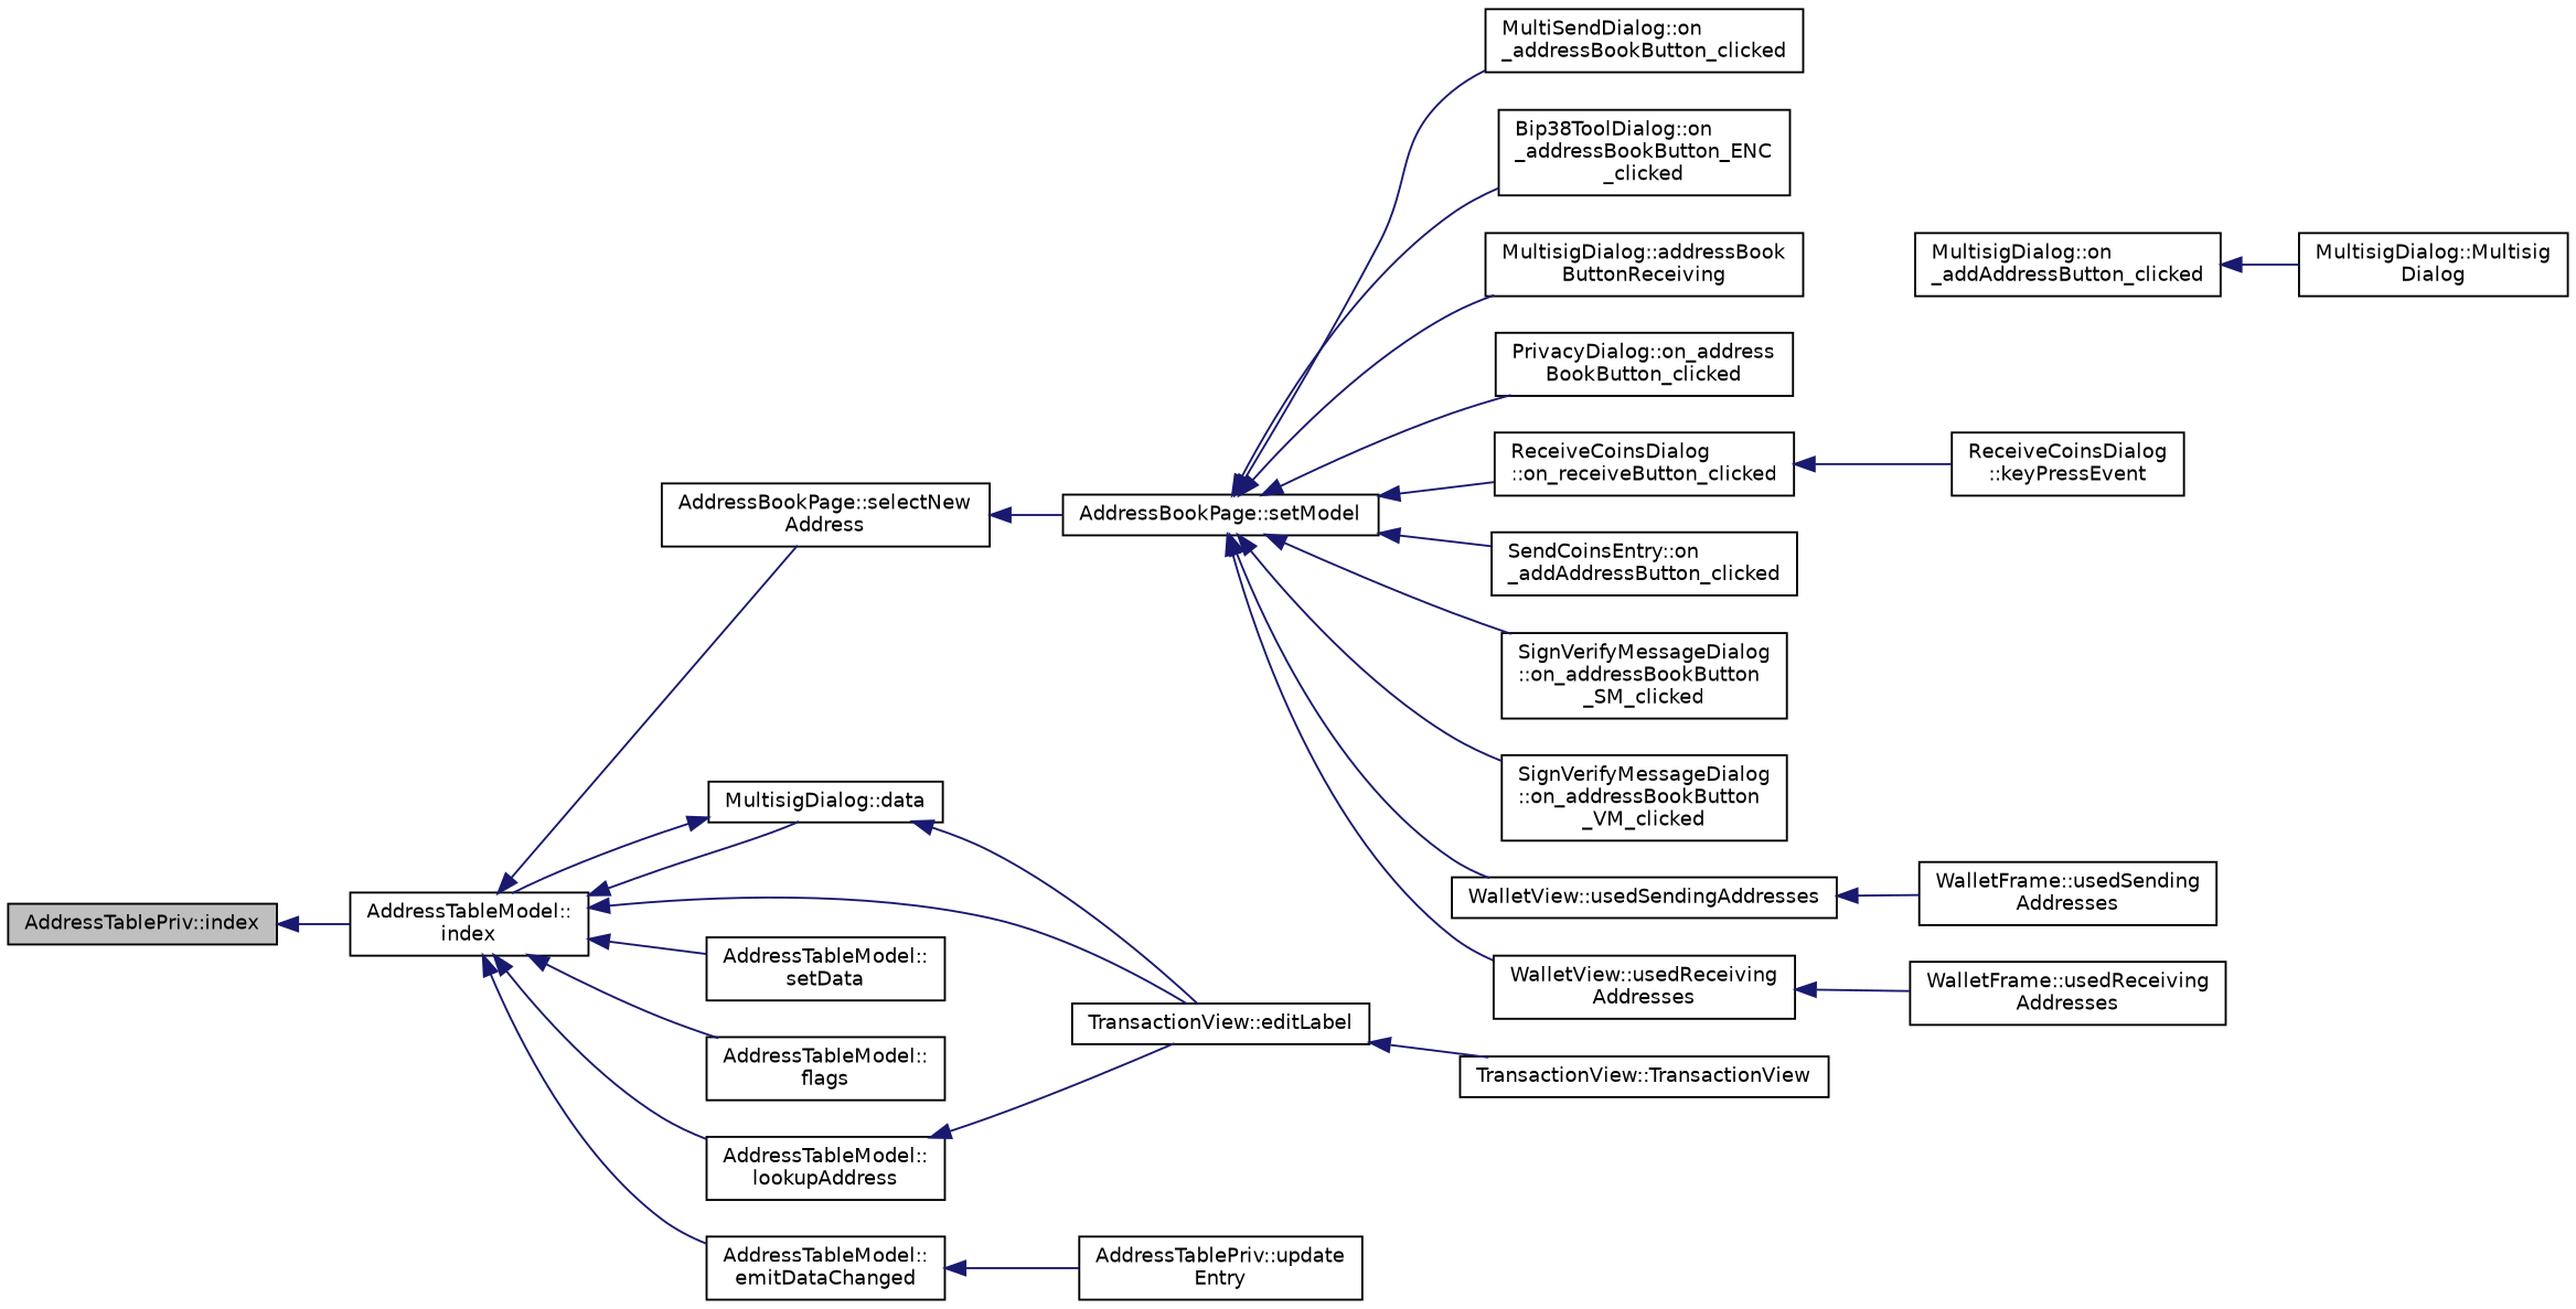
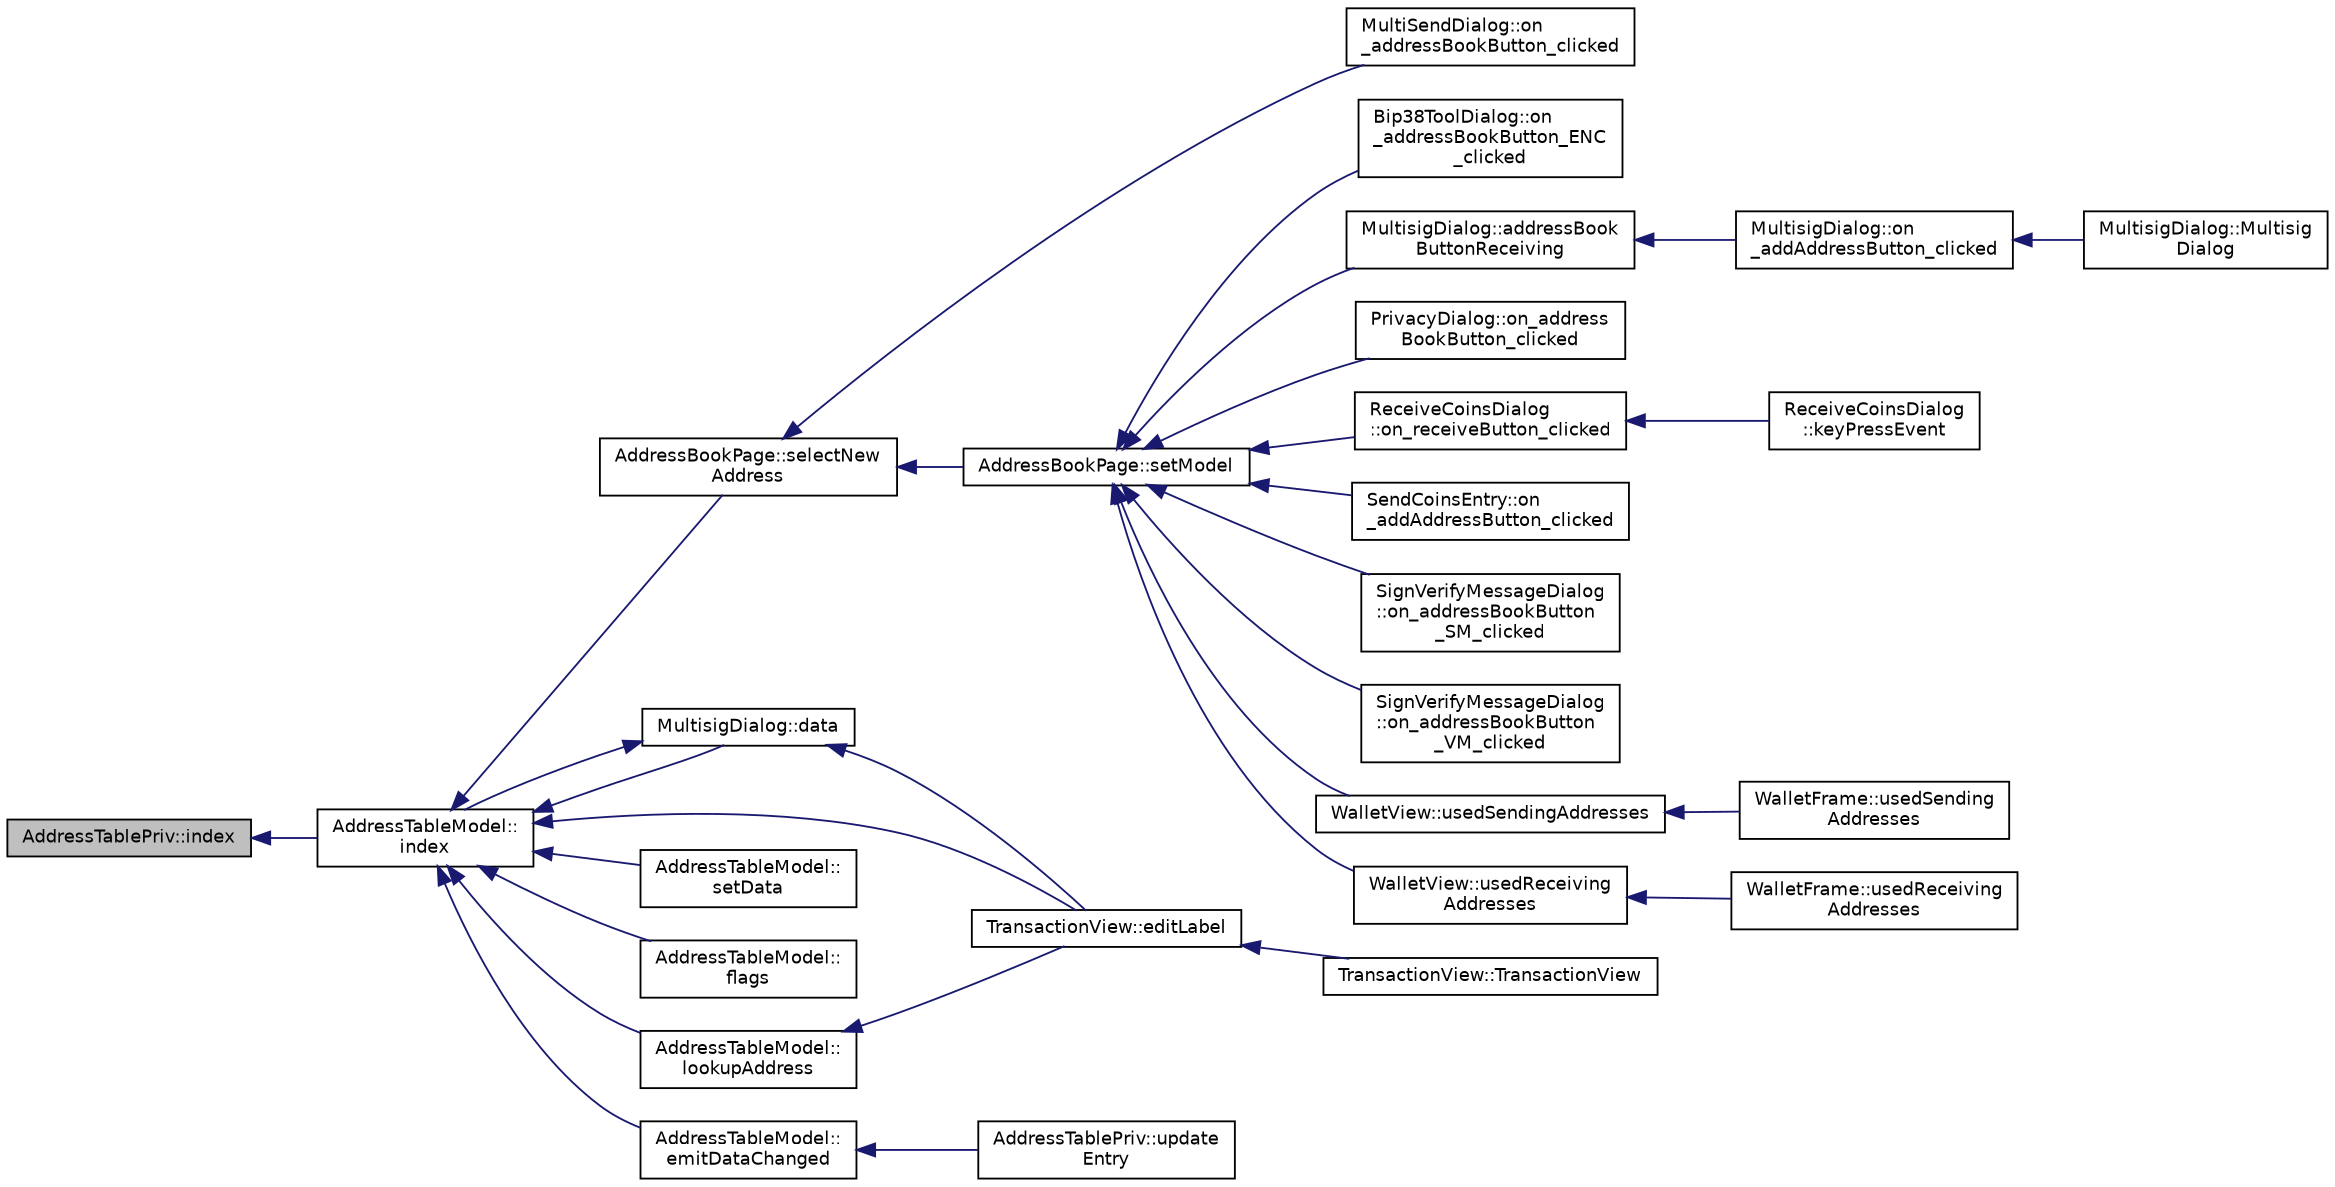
  digraph {
    rankdir=LR
    node [color=black fillcolor=white fontname=Helvetica fontsize=10 shape=record style=filled]
    edge [color=midnightblue dir=back fontname=Helvetica fontsize=10 labelfontname=Helvetica labelfontsize=10 style=solid]
    n1 [fillcolor=grey75 fontcolor=black height=0.2 label="AddressTablePriv::index" width=0.4]
    n2 [height=0.2 label="AddressTableModel::\lindex" width=0.4]
    n3 [height=0.2 label="AddressBookPage::selectNew\lAddress" width=0.4]
    n4 [height=0.2 label="MultisigDialog::data" width=0.4]
    n5 [height=0.2 label="TransactionView::editLabel" width=0.4]
    n6 [height=0.2 label="AddressTableModel::\lsetData" width=0.4]
    n7 [height=0.2 label="AddressTableModel::\lflags" width=0.4]
    n8 [height=0.2 label="AddressTableModel::\llookupAddress" width=0.4]
    n9 [height=0.2 label="AddressTableModel::\lemitDataChanged" width=0.4]
    n10 [height=0.2 label="AddressBookPage::setModel" width=0.4]
    n11 [height=0.2 label="TransactionView::TransactionView" width=0.4]
    n12 [height=0.2 label="AddressTablePriv::update\lEntry" width=0.4]
    n13 [height=0.2 label="Bip38ToolDialog::on\l_addressBookButton_ENC\l_clicked" width=0.4]
    n14 [height=0.2 label="MultiSendDialog::on\l_addressBookButton_clicked" width=0.4]
    n15 [height=0.2 label="MultisigDialog::addressBook\lButtonReceiving" width=0.4]
    n16 [height=0.2 label="PrivacyDialog::on_address\lBookButton_clicked" width=0.4]
    n17 [height=0.2 label="ReceiveCoinsDialog\l::on_receiveButton_clicked" width=0.4]
    n18 [height=0.2 label="SendCoinsEntry::on\l_addAddressButton_clicked" width=0.4]
    n19 [height=0.2 label="SignVerifyMessageDialog\l::on_addressBookButton\l_SM_clicked" width=0.4]
    n20 [height=0.2 label="SignVerifyMessageDialog\l::on_addressBookButton\l_VM_clicked" width=0.4]
    n21 [height=0.2 label="WalletView::usedSendingAddresses" width=0.4]
    n22 [height=0.2 label="WalletView::usedReceiving\lAddresses" width=0.4]
    n23 [height=0.2 label="MultisigDialog::on\l_addAddressButton_clicked" width=0.4]
    n24 [height=0.2 label="ReceiveCoinsDialog\l::keyPressEvent" width=0.4]
    n25 [height=0.2 label="WalletFrame::usedSending\lAddresses" width=0.4]
    n26 [height=0.2 label="WalletFrame::usedReceiving\lAddresses" width=0.4]
    n27 [height=0.2 label="MultisigDialog::Multisig\lDialog" width=0.4]
    n1 -> n2
    n2 -> n3
    n2 -> n4
    n2 -> n5
    n2 -> n6
    n2 -> n7
    n2 -> n8
    n2 -> n9
    n3 -> n10
    n4 -> n2
    n4 -> n5
    n5 -> n11
    n8 -> n5
    n9 -> n12
    n10 -> n13
-   n10 -> n14
+   n3 -> n14
    n10 -> n15
    n10 -> n16
    n10 -> n17
    n10 -> n18
    n10 -> n19
    n10 -> n20
    n10 -> n21
    n10 -> n22
+   n15 -> n23
    n17 -> n24
    n21 -> n25
    n22 -> n26
    n23 -> n27
  }
